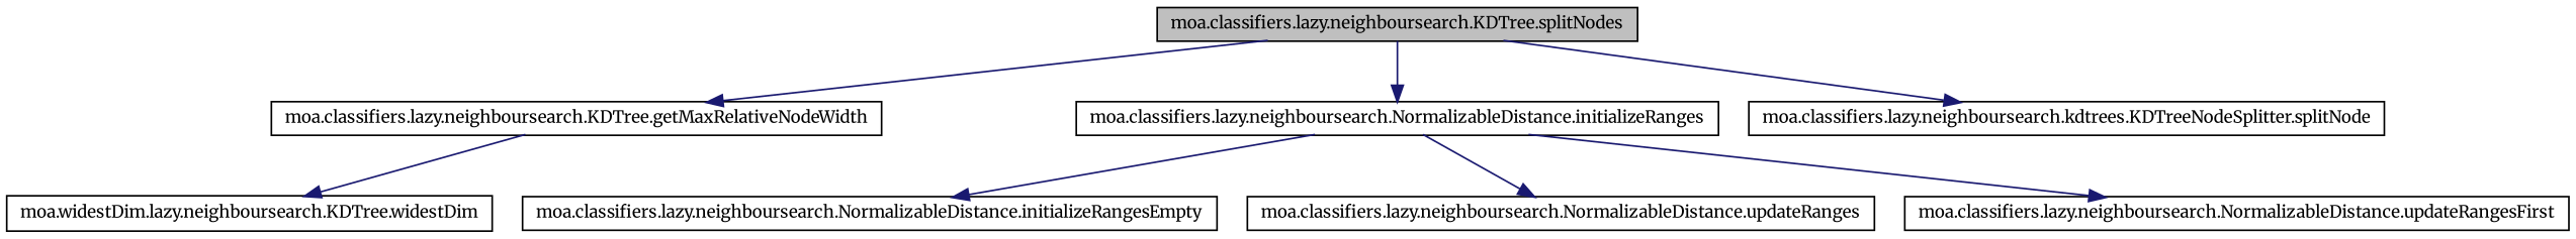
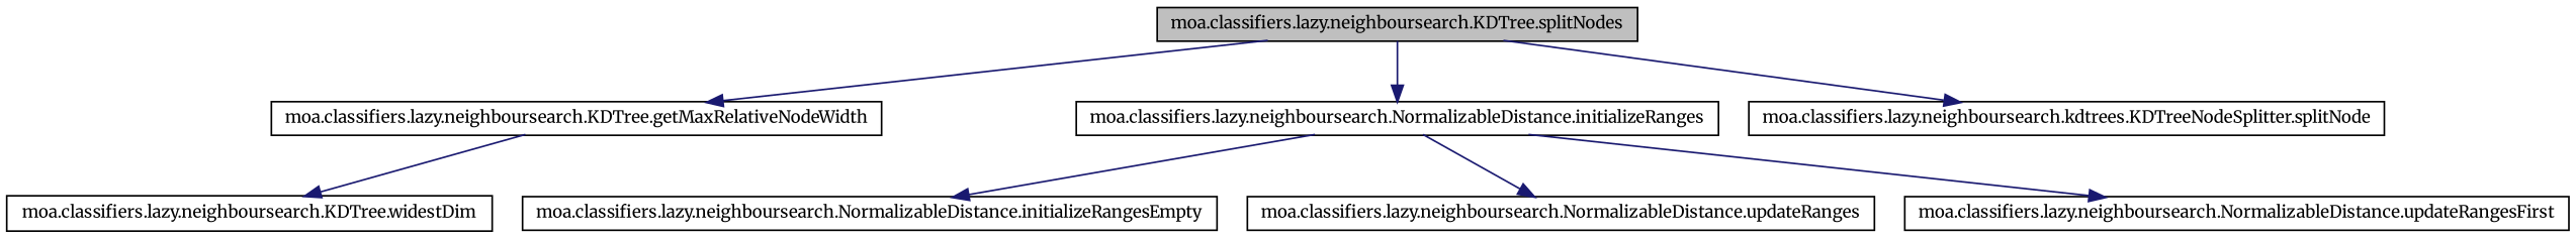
  digraph {
    rankdir=TB
    fontname=Merriweather
    node [color=black fillcolor=white fontname=Merriweather fontsize=10 shape=record style=filled]
    edge [color=midnightblue fontname=Merriweather fontsize=10 labelfontname=Helvetica labelfontsize=10 style=solid]
    n1 [fillcolor=grey75 fontcolor=black height=0.2 label="moa.classifiers.lazy.neighboursearch.KDTree.splitNodes" width=0.4]
    n2 [height=0.2 label="moa.classifiers.lazy.neighboursearch.KDTree.getMaxRelativeNodeWidth" width=0.4]
    n3 [height=0.2 label="moa.classifiers.lazy.neighboursearch.NormalizableDistance.initializeRanges" width=0.4]
    n4 [height=0.2 label="moa.classifiers.lazy.neighboursearch.kdtrees.KDTreeNodeSplitter.splitNode" width=0.4]
-   n5 [height=0.2 label="moa.widestDim.lazy.neighboursearch.KDTree.widestDim" width=0.4]
+   n5 [height=0.2 label="moa.classifiers.lazy.neighboursearch.KDTree.widestDim" width=0.4]
    n6 [height=0.2 label="moa.classifiers.lazy.neighboursearch.NormalizableDistance.initializeRangesEmpty" width=0.4]
    n7 [height=0.2 label="moa.classifiers.lazy.neighboursearch.NormalizableDistance.updateRanges" width=0.4]
    n8 [height=0.2 label="moa.classifiers.lazy.neighboursearch.NormalizableDistance.updateRangesFirst" width=0.4]
    n1 -> n2
    n1 -> n3
    n1 -> n4
    n2 -> n5
    n3 -> n6
    n3 -> n7
    n3 -> n8
  }
